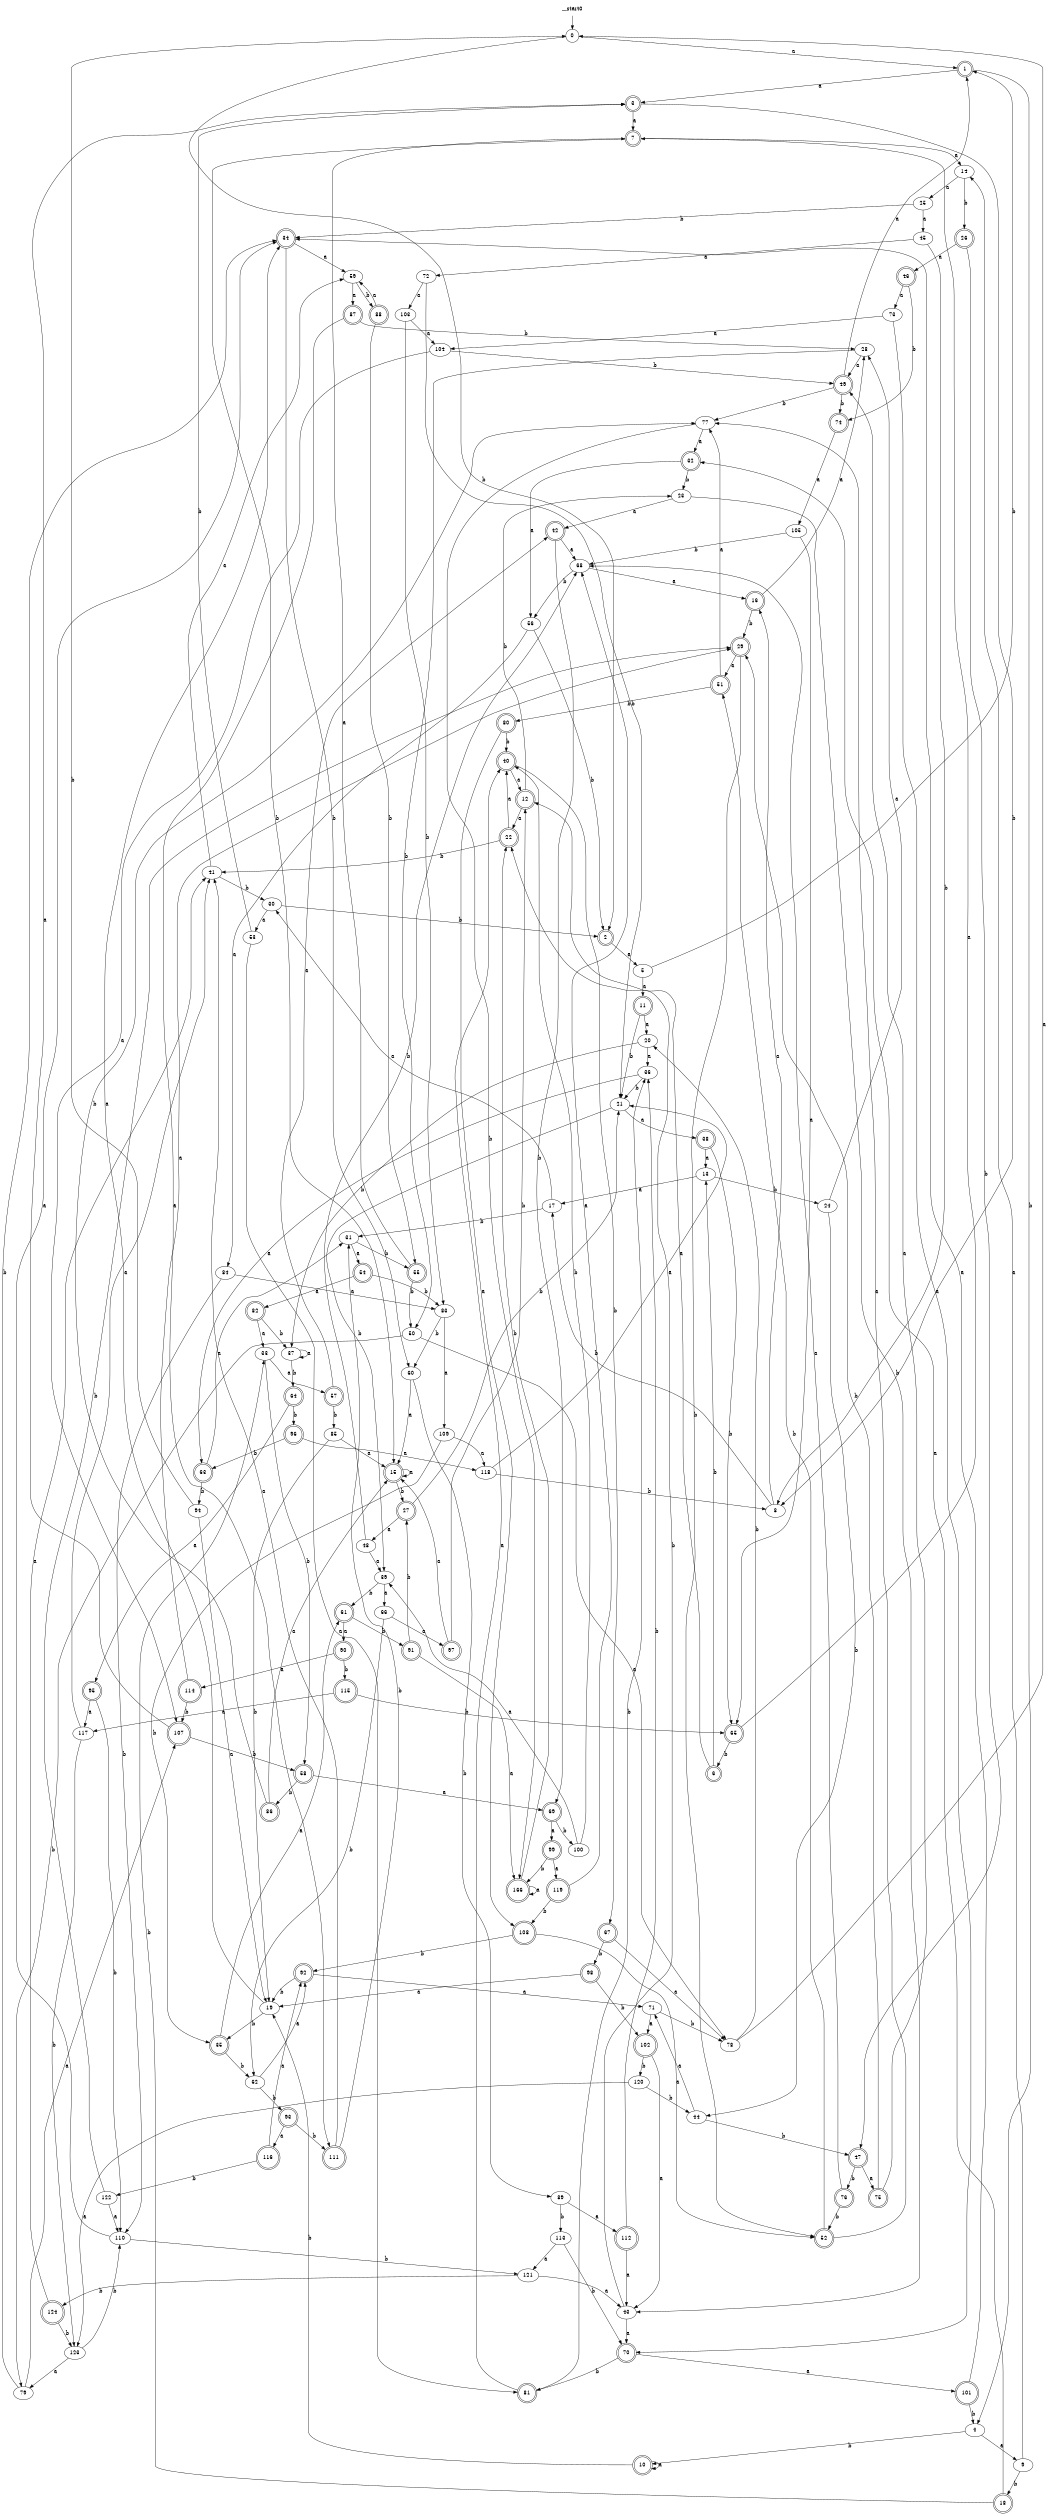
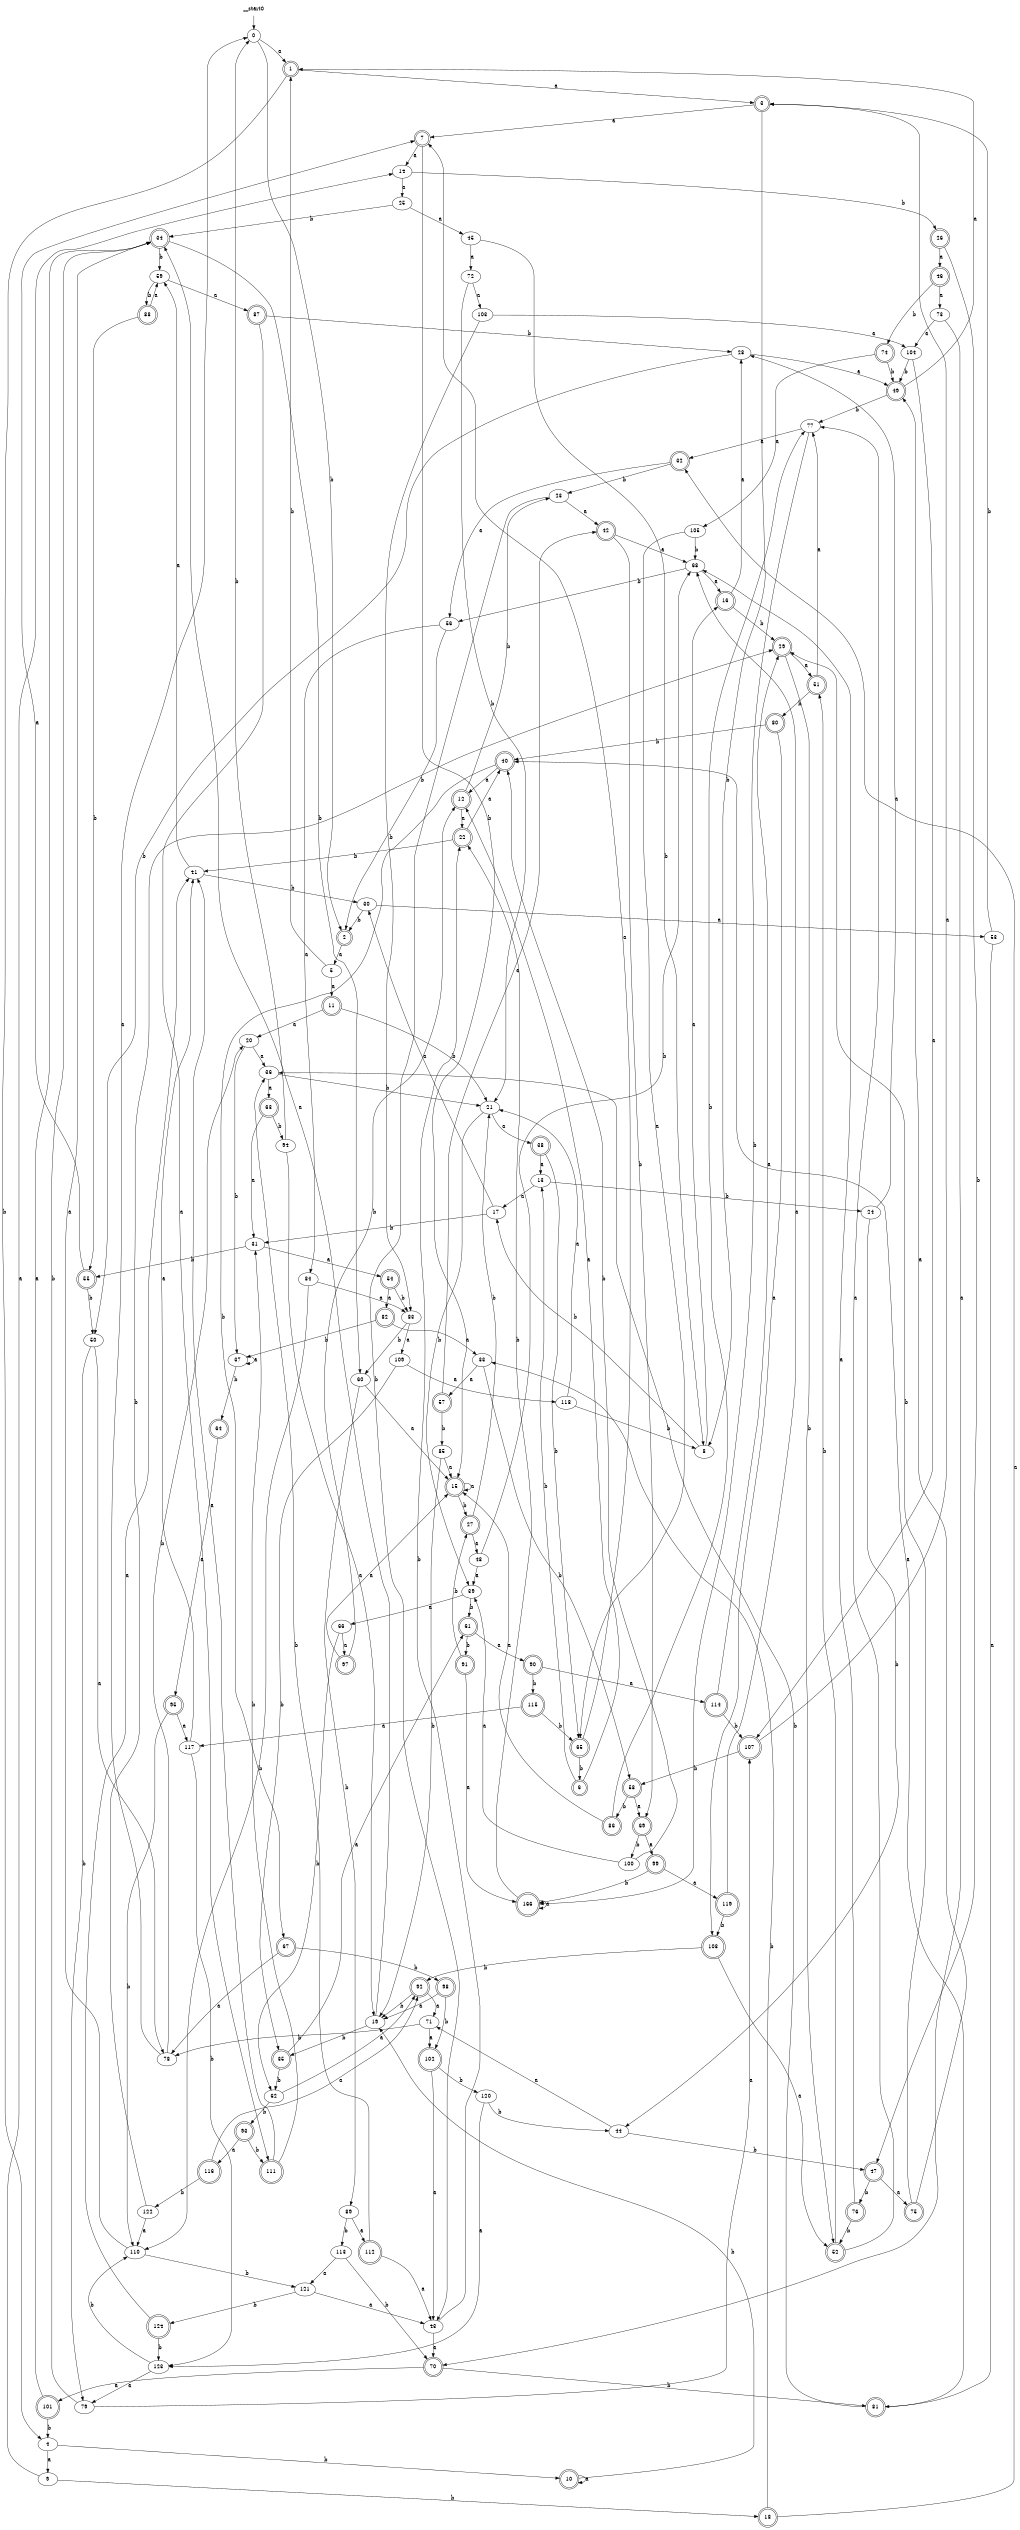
  digraph {
    node [shape=doublecircle]
    __start0 [shape=none]
    0 [shape=circle]
    1
    2
    3
    4 [shape=""]
    5 [shape=""]
    7
    8 [shape=""]
    9 [shape=""]
    10
    11
    6
    12
    13 [shape=""]
    14 [shape=""]
    15
    16
    17 [shape=""]
    18
    19 [shape=""]
    20 [shape=""]
    21 [shape=""]
    22
    23 [shape=""]
    24 [shape=""]
    25 [shape=""]
    26
    27
    28 [shape=""]
    29
    30 [shape=""]
    31 [shape=""]
    32
    33 [shape=""]
    34
    35
    36 [shape=""]
    37 [shape=""]
    38
    39 [shape=""]
    40
    41 [shape=""]
    42
    43 [shape=""]
    44 [shape=""]
    45 [shape=""]
    46
    47
    48 [shape=""]
    49
    50 [shape=""]
    51
    52
    53 [shape=""]
    54
    55
    56 [shape=""]
    57
    58
    59 [shape=""]
    60 [shape=""]
    61
    62 [shape=""]
    63
    64
    65
    66 [shape=""]
    67
    68 [shape=""]
    69
    70
    71 [shape=""]
    72 [shape=""]
    73 [shape=""]
    74
    75
    76
    77 [shape=""]
    78 [shape=""]
    79 [shape=""]
    80
    81
    82
    83 [shape=""]
    84 [shape=""]
    85 [shape=""]
    86
    87
    88
    89 [shape=""]
    90
    91
    92
    93
    94 [shape=""]
    95
-   96
    97
    98
    99
    100 [shape=""]
    101
    102
    103 [shape=""]
    104 [shape=""]
    105 [shape=""]
    n108 [label=166]
    107
    108
    109 [shape=""]
    110 [shape=""]
    111
    112
    113 [shape=""]
    114
    115
    116
    117 [shape=""]
    118 [shape=""]
    119
    120 [shape=""]
    121 [shape=""]
    122 [shape=""]
    123 [shape=""]
    124
    __start0 -> 0
    0 -> 1 [label=a]
    0 -> 2 [label=b]
    1 -> 3 [label=a]
    1 -> 4 [label=b]
    2 -> 5 [label=a]
    3 -> 7 [label=a]
    3 -> 8 [label=b]
    4 -> 9 [label=a]
    4 -> 10 [label=b]
    5 -> 1 [label=b]
    5 -> 11 [label=a]
    7 -> 14 [label=a]
    7 -> 15 [label=b]
    8 -> 16 [label=a]
    8 -> 17 [label=b]
    9 -> 14 [label=a]
    9 -> 18 [label=b]
    10 -> 10 [label=a]
    10 -> 19 [label=b]
    11 -> 20 [label=a]
    11 -> 21 [label=b]
    6 -> 12 [label=a]
    6 -> 13 [label=b]
    12 -> 22 [label=a]
    12 -> 23 [label=b]
    13 -> 17 [label=a]
    13 -> 24 [label=b]
    14 -> 25 [label=a]
    14 -> 26 [label=b]
    15 -> 15 [label=a]
    15 -> 27 [label=b]
    16 -> 28 [label=a]
    16 -> 29 [label=b]
    17 -> 30 [label=a]
    17 -> 31 [label=b]
    18 -> 32 [label=a]
    18 -> 33 [label=b]
    19 -> 34 [label=a]
    19 -> 35 [label=b]
    20 -> 36 [label=a]
    20 -> 37 [label=b]
    21 -> 38 [label=a]
    21 -> 39 [label=b]
    22 -> 40 [label=a]
    22 -> 41 [label=b]
    23 -> 42 [label=a]
    23 -> 43 [label=b]
    24 -> 28 [label=a]
    24 -> 44 [label=b]
    25 -> 34 [label=b]
    25 -> 45 [label=a]
    26 -> 46 [label=a]
    26 -> 47 [label=b]
    27 -> 21 [label=b]
    27 -> 48 [label=a]
    28 -> 49 [label=a]
    28 -> 50 [label=b]
    29 -> 51 [label=a]
    29 -> 52 [label=b]
    30 -> 2 [label=b]
    30 -> 53 [label=a]
    31 -> 54 [label=a]
    31 -> 55 [label=b]
    32 -> 23 [label=b]
    32 -> 56 [label=a]
    33 -> 57 [label=a]
    33 -> 58 [label=b]
-   34 -> 59 [label=a]
+   34 -> 59 [label=b]
    34 -> 60 [label=b]
    35 -> 61 [label=a]
    35 -> 62 [label=b]
    36 -> 21 [label=b]
    36 -> 63 [label=a]
    37 -> 37 [label=a]
    37 -> 64 [label=b]
    38 -> 13 [label=a]
    38 -> 65 [label=b]
    39 -> 61 [label=b]
    39 -> 66 [label=a]
    40 -> 12 [label=a]
    40 -> 67 [label=b]
    41 -> 30 [label=b]
    41 -> 59 [label=a]
    42 -> 68 [label=a]
    42 -> 69 [label=b]
    43 -> 22 [label=b]
    43 -> 70 [label=a]
    44 -> 47 [label=b]
    44 -> 71 [label=a]
    45 -> 8 [label=b]
    45 -> 72 [label=a]
    46 -> 73 [label=a]
    46 -> 74 [label=b]
    47 -> 75 [label=a]
    47 -> 76 [label=b]
    48 -> 39 [label=a]
    48 -> 68 [label=b]
    49 -> 1 [label=a]
    49 -> 77 [label=b]
    50 -> 78 [label=a]
    50 -> 79 [label=b]
    51 -> 77 [label=a]
    51 -> 80 [label=b]
    52 -> 51 [label=b]
    52 -> 77 [label=a]
    53 -> 3 [label=b]
    53 -> 81 [label=a]
    54 -> 82 [label=a]
    54 -> 83 [label=b]
    55 -> 7 [label=a]
    55 -> 50 [label=b]
    56 -> 2 [label=b]
    56 -> 84 [label=a]
    57 -> 42 [label=a]
    57 -> 85 [label=b]
    58 -> 69 [label=a]
    58 -> 86 [label=b]
    59 -> 87 [label=a]
    59 -> 88 [label=b]
    60 -> 15 [label=a]
    60 -> 89 [label=b]
    61 -> 90 [label=a]
    61 -> 91 [label=b]
    62 -> 92 [label=a]
    62 -> 93 [label=b]
    63 -> 31 [label=a]
    63 -> 94 [label=b]
    64 -> 95 [label=a]
-   64 -> 96 [label=b]
    65 -> 7 [label=a]
    65 -> 6 [label=b]
    66 -> 62 [label=b]
    66 -> 97 [label=a]
    67 -> 78 [label=a]
    67 -> 98 [label=b]
    68 -> 16 [label=a]
    68 -> 56 [label=b]
    69 -> 99 [label=a]
    69 -> 100 [label=b]
    70 -> 81 [label=b]
    70 -> 101 [label=a]
    71 -> 78 [label=b]
    71 -> 102 [label=a]
    72 -> 21 [label=b]
    72 -> 103 [label=a]
    73 -> 70 [label=a]
    73 -> 104 [label=a]
-   49 -> 74 [label=b]
+   74 -> 49 [label=b]
    74 -> 105 [label=a]
    75 -> 29 [label=b]
    75 -> 49 [label=a]
    76 -> 52 [label=b]
    76 -> 68 [label=a]
    77 -> 32 [label=a]
    77 -> n108 [label=b]
    78 -> 0 [label=a]
    78 -> 20 [label=b]
    79 -> 34 [label=b]
    79 -> 107 [label=a]
    80 -> 40 [label=b]
    80 -> 108 [label=a]
    81 -> 36 [label=b]
    81 -> 40 [label=a]
    82 -> 33 [label=a]
    82 -> 37 [label=b]
    83 -> 60 [label=b]
    83 -> 109 [label=a]
    84 -> 83 [label=a]
    84 -> 110 [label=b]
    85 -> 15 [label=a]
    85 -> 19 [label=b]
    86 -> 15 [label=a]
    86 -> 77 [label=b]
    87 -> 28 [label=b]
    87 -> 111 [label=a]
    88 -> 55 [label=b]
    88 -> 59 [label=a]
    89 -> 112 [label=a]
    89 -> 113 [label=b]
    90 -> 114 [label=a]
    90 -> 115 [label=b]
    91 -> 27 [label=b]
    91 -> n108 [label=a]
    92 -> 19 [label=b]
    92 -> 71 [label=a]
    93 -> 111 [label=b]
    93 -> 116 [label=a]
    94 -> 0 [label=b]
    94 -> 19 [label=a]
    95 -> 110 [label=b]
    95 -> 117 [label=a]
-   96 -> 63 [label=b]
-   96 -> 118 [label=a]
    97 -> 12 [label=b]
    97 -> 15 [label=a]
    98 -> 19 [label=a]
    98 -> 102 [label=b]
    99 -> n108 [label=b]
    99 -> 119 [label=a]
    100 -> 39 [label=a]
    100 -> 40 [label=b]
    101 -> 4 [label=b]
    101 -> 34 [label=a]
    102 -> 43 [label=a]
    102 -> 120 [label=b]
    103 -> 83 [label=b]
    103 -> 104 [label=a]
    104 -> 49 [label=b]
    104 -> 107 [label=a]
    105 -> 65 [label=a]
    105 -> 68 [label=b]
    n108 -> 22 [label=b]
    n108 -> n108 [label=a]
    107 -> 3 [label=a]
    107 -> 58 [label=b]
    108 -> 52 [label=a]
    108 -> 92 [label=b]
    109 -> 35 [label=b]
    109 -> 118 [label=a]
    110 -> 34 [label=a]
    110 -> 121 [label=b]
    111 -> 31 [label=b]
    111 -> 41 [label=a]
    112 -> 36 [label=b]
    112 -> 43 [label=a]
    113 -> 70 [label=b]
    113 -> 121 [label=a]
    114 -> 29 [label=a]
    114 -> 107 [label=b]
    115 -> 65 [label=b]
    115 -> 117 [label=a]
    116 -> 92 [label=a]
    116 -> 122 [label=b]
    117 -> 41 [label=a]
    117 -> 123 [label=b]
    118 -> 8 [label=b]
    118 -> 21 [label=a]
    119 -> 68 [label=a]
    119 -> 108 [label=b]
    120 -> 44 [label=b]
    120 -> 123 [label=a]
    121 -> 43 [label=a]
    121 -> 124 [label=b]
    122 -> 29 [label=b]
    122 -> 110 [label=a]
    123 -> 79 [label=a]
    123 -> 110 [label=b]
    124 -> 41 [label=a]
    124 -> 123 [label=b]
  }
